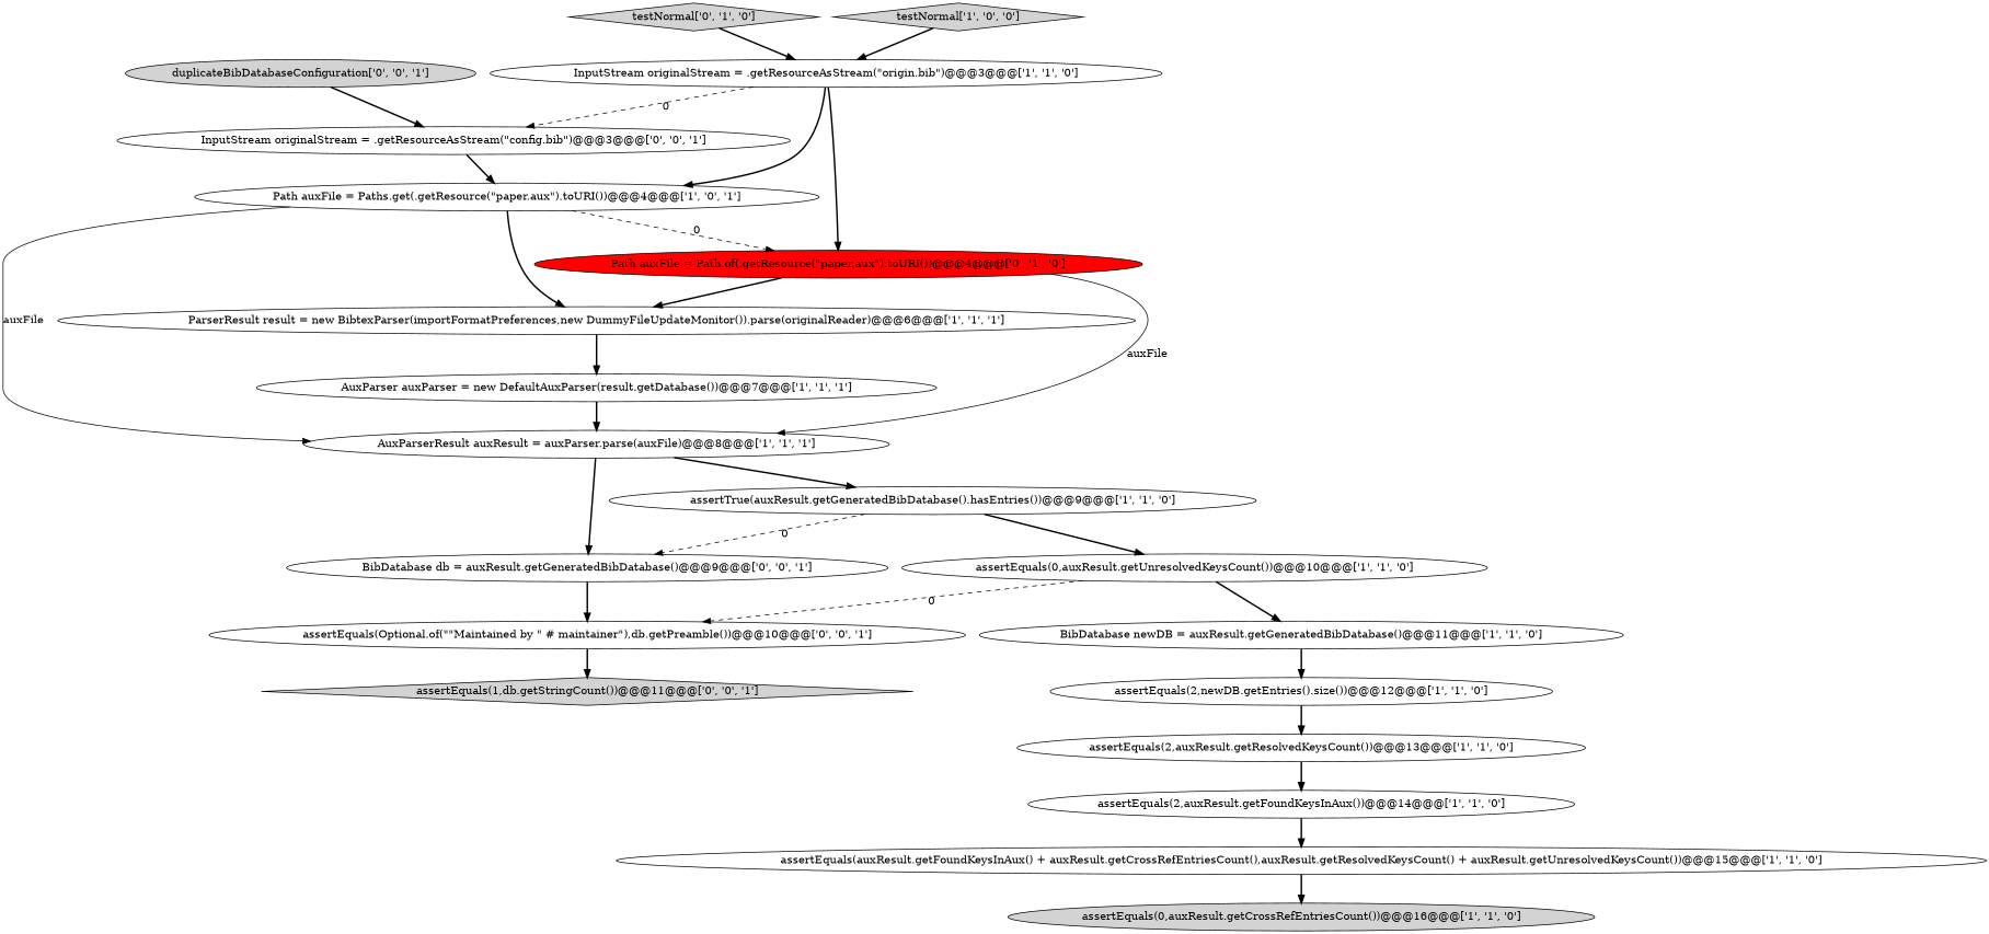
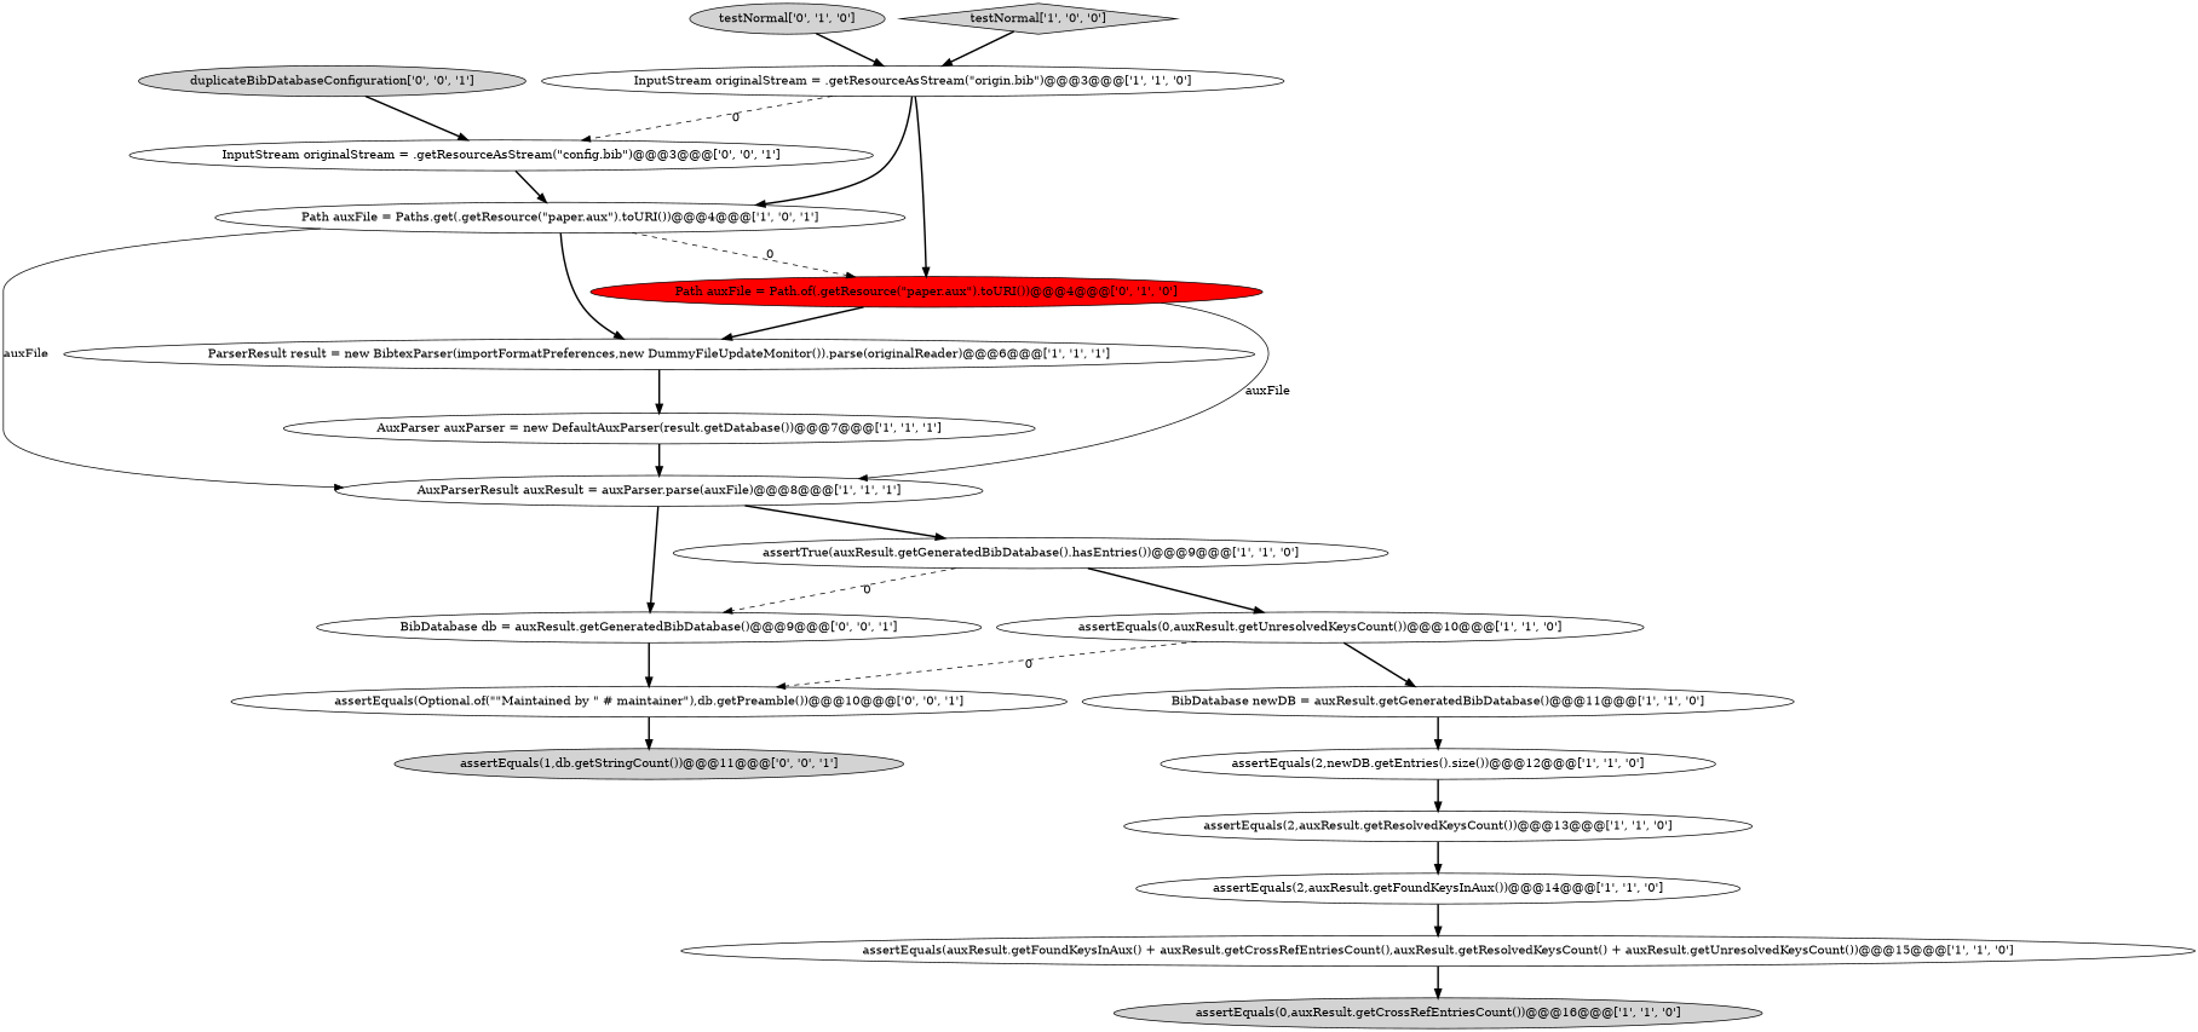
  digraph {
    node [fillcolor=white shape=ellipse style=filled]
    edge [style=bold]
    n1 [label="assertEquals(Optional.of(\"\"Maintained by \" # maintainer\"),db.getPreamble())@@@10@@@['0', '0', '1']"]
-   n2 [fillcolor=lightgray label="assertEquals(1,db.getStringCount())@@@11@@@['0', '0', '1']" shape=diamond]
+   n2 [fillcolor=lightgray label="assertEquals(1,db.getStringCount())@@@11@@@['0', '0', '1']"]
    n3 [label="AuxParserResult auxResult = auxParser.parse(auxFile)@@@8@@@['1', '1', '1']"]
    n4 [label="BibDatabase db = auxResult.getGeneratedBibDatabase()@@@9@@@['0', '0', '1']"]
    n5 [label="assertTrue(auxResult.getGeneratedBibDatabase().hasEntries())@@@9@@@['1', '1', '0']"]
    n6 [label="assertEquals(0,auxResult.getUnresolvedKeysCount())@@@10@@@['1', '1', '0']"]
    n7 [label="BibDatabase newDB = auxResult.getGeneratedBibDatabase()@@@11@@@['1', '1', '0']"]
    n8 [label="assertEquals(2,newDB.getEntries().size())@@@12@@@['1', '1', '0']"]
    n9 [label="assertEquals(2,auxResult.getFoundKeysInAux())@@@14@@@['1', '1', '0']"]
    n10 [label="assertEquals(auxResult.getFoundKeysInAux() + auxResult.getCrossRefEntriesCount(),auxResult.getResolvedKeysCount() + auxResult.getUnresolvedKeysCount())@@@15@@@['1', '1', '0']"]
    n11 [fillcolor=lightgray label="assertEquals(0,auxResult.getCrossRefEntriesCount())@@@16@@@['1', '1', '0']"]
    n12 [label="assertEquals(2,auxResult.getResolvedKeysCount())@@@13@@@['1', '1', '0']"]
    n13 [label="ParserResult result = new BibtexParser(importFormatPreferences,new DummyFileUpdateMonitor()).parse(originalReader)@@@6@@@['1', '1', '1']"]
    n14 [label="AuxParser auxParser = new DefaultAuxParser(result.getDatabase())@@@7@@@['1', '1', '1']"]
    n15 [fillcolor=lightgray label="duplicateBibDatabaseConfiguration['0', '0', '1']"]
    n16 [label="InputStream originalStream = .getResourceAsStream(\"config.bib\")@@@3@@@['0', '0', '1']"]
    n17 [label="Path auxFile = Paths.get(.getResource(\"paper.aux\").toURI())@@@4@@@['1', '0', '1']"]
    n18 [fillcolor=red label="Path auxFile = Path.of(.getResource(\"paper.aux\").toURI())@@@4@@@['0', '1', '0']"]
-   n19 [fillcolor=lightgray label="testNormal['0', '1', '0']" shape=diamond]
+   n19 [fillcolor=lightgray label="testNormal['0', '1', '0']"]
    n20 [label="InputStream originalStream = .getResourceAsStream(\"origin.bib\")@@@3@@@['1', '1', '0']"]
    n21 [fillcolor=lightgray label="testNormal['1', '0', '0']" shape=diamond]
    n1 -> n2
    n3 -> n4
    n3 -> n5
    n4 -> n1
    n5 -> n4 [label=0 style=dashed]
    n5 -> n6
    n6 -> n1 [label=0 style=dashed]
    n6 -> n7
    n7 -> n8
    n8 -> n12
    n9 -> n10
    n10 -> n11
    n12 -> n9
    n13 -> n14
    n14 -> n3
    n15 -> n16
    n16 -> n17
    n17 -> n3 [label=auxFile style=solid]
    n17 -> n13
    n17 -> n18 [label=0 style=dashed]
    n18 -> n3 [label=auxFile style=solid]
    n18 -> n13
    n19 -> n20
    n20 -> n16 [label=0 style=dashed]
    n20 -> n17
    n20 -> n18
    n21 -> n20
  }
